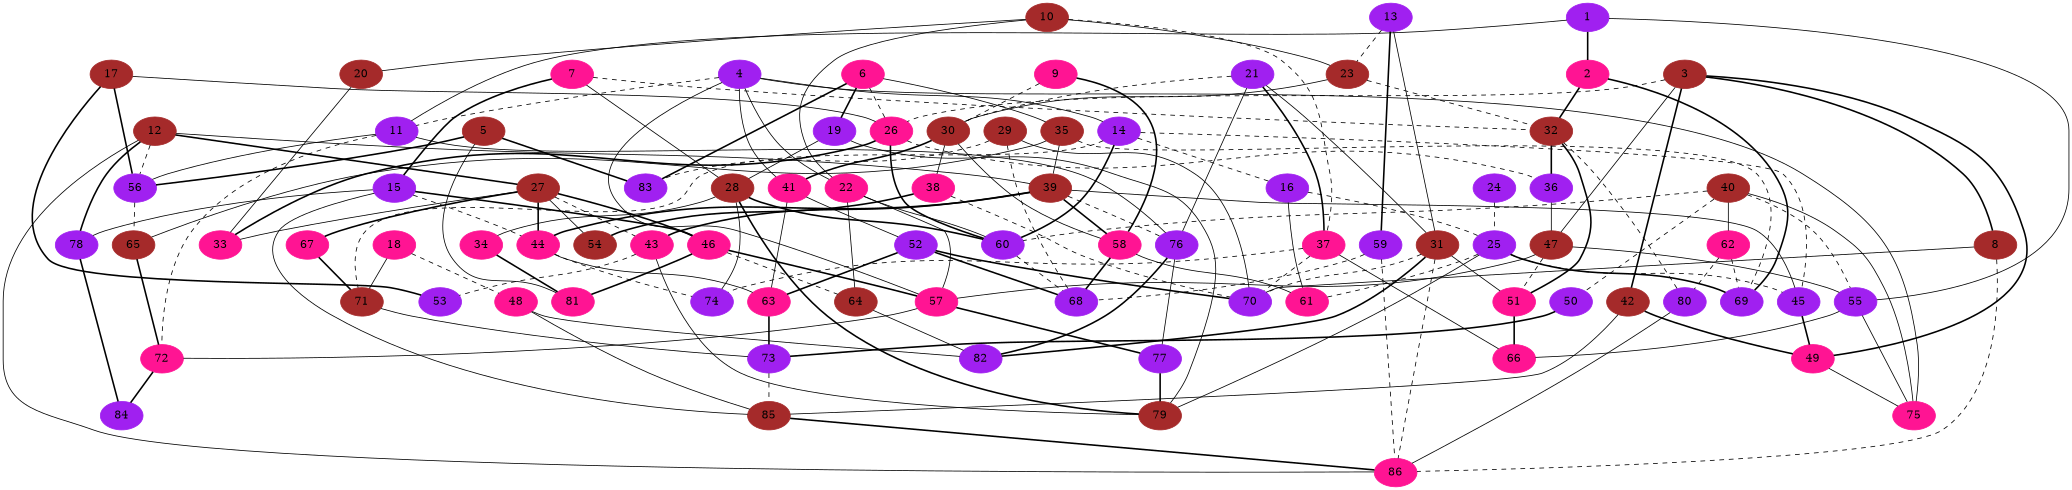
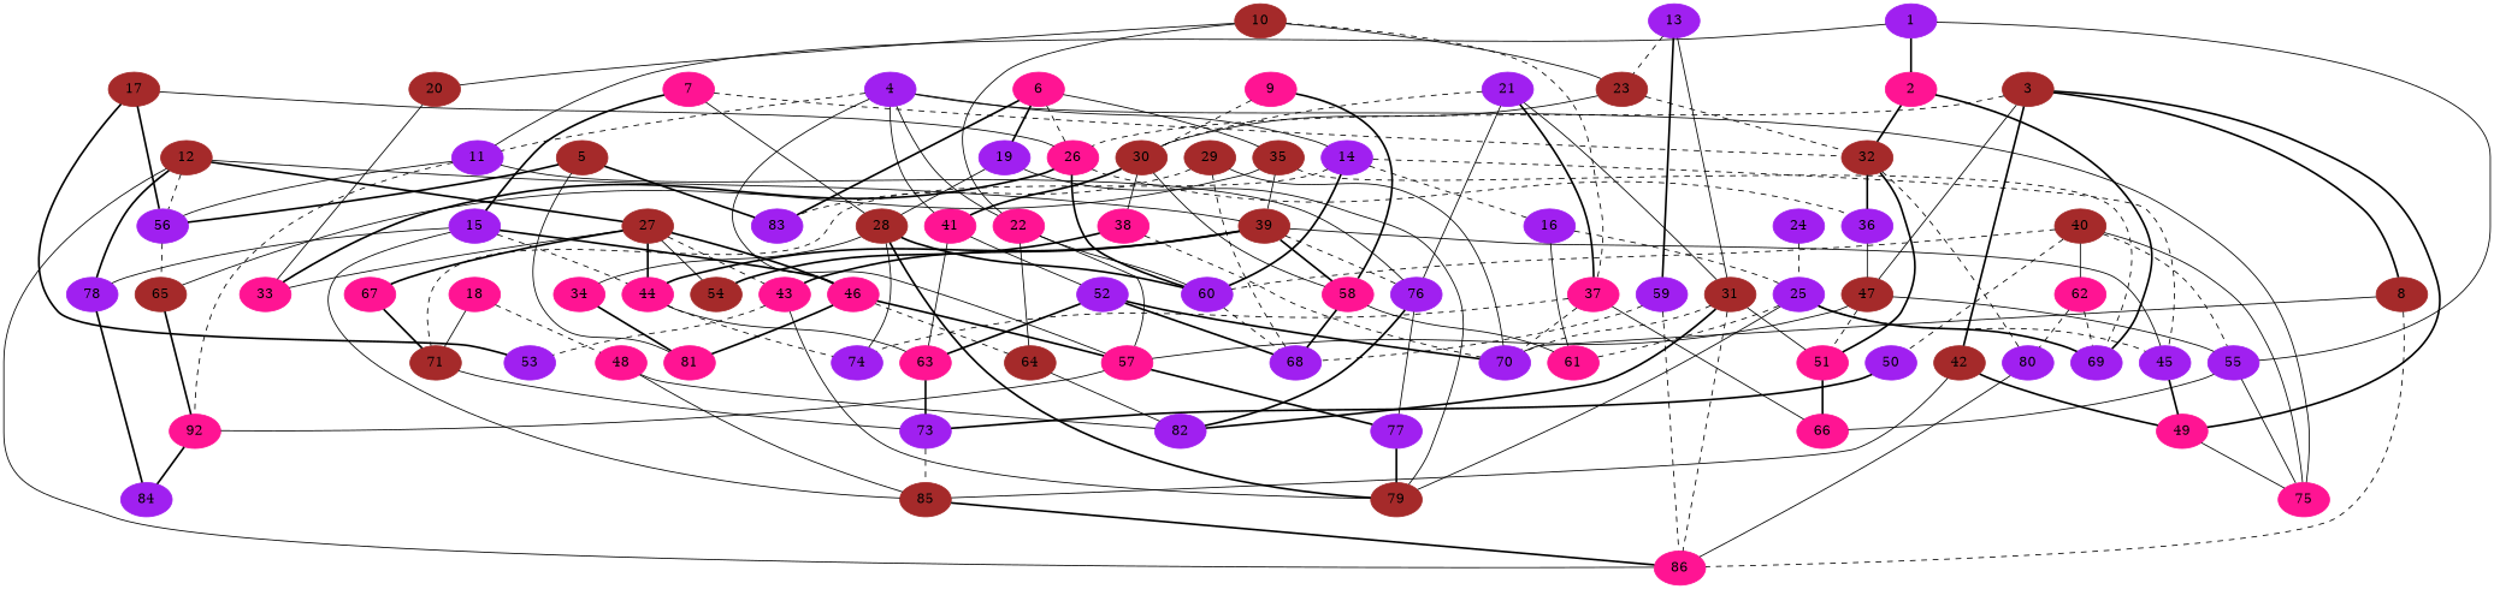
  graph {
    node [color=purple style=filled]
    edge [style=solid]
    2 [color=deeppink]
    1
    11
    55
    32 [color=brown]
    69
    56
-   72 [color=deeppink]
+   72 [color=deeppink label=92]
    76
    75 [color=deeppink]
    66 [color=deeppink]
    36
    51 [color=deeppink]
    80
    3 [color=brown]
    8 [color=brown]
    26 [color=deeppink]
    42 [color=brown]
    47 [color=brown]
    49 [color=deeppink]
    70
    86 [color=deeppink]
    60
    33 [color=deeppink]
    85 [color=brown]
    57 [color=deeppink]
    4
    14
    22 [color=deeppink]
    41 [color=deeppink]
    16
    45
    71 [color=brown]
    64 [color=brown]
    52
    63 [color=deeppink]
    77
    5 [color=brown]
    81 [color=deeppink]
    83
    65 [color=brown]
    6 [color=deeppink]
    19
    35 [color=brown]
    28 [color=brown]
    79 [color=brown]
    39 [color=brown]
    7 [color=deeppink]
    15
    78
    44 [color=deeppink]
    46 [color=deeppink]
    34 [color=deeppink]
    74
    9 [color=deeppink]
    30 [color=brown]
    58 [color=deeppink]
    38 [color=deeppink]
    61 [color=deeppink]
    68
    10 [color=brown]
    20 [color=brown]
    23 [color=brown]
    37 [color=deeppink]
    84
    82
    12 [color=brown]
    27 [color=brown]
    43 [color=deeppink]
    54 [color=brown]
    67 [color=deeppink]
    13
    31 [color=brown]
    59
    25
    73
    17 [color=brown]
    53
    18 [color=deeppink]
    48 [color=deeppink]
    24
    21
    29 [color=brown]
    40 [color=brown]
    50
    62 [color=deeppink]
    2 -- 32 [style=bold]
    2 -- 69 [style=bold]
    1 -- 2 [style=bold]
    1 -- 11
    1 -- 55
    11 -- 56
    11 -- 72 [style=dashed]
    11 -- 76
    55 -- 75
    55 -- 66
    32 -- 36 [style=bold]
    32 -- 51 [style=bold]
    32 -- 80 [style=dashed]
    56 -- 65 [style=dashed]
    72 -- 84 [style=bold]
    76 -- 77
    76 -- 82 [style=bold]
    36 -- 47
    51 -- 66 [style=bold]
    80 -- 86
    3 -- 8 [style=bold]
    3 -- 26 [style=dashed]
    3 -- 42 [style=bold]
    3 -- 47
    3 -- 49 [style=bold]
    8 -- 70
    8 -- 86 [style=dashed]
    26 -- 36 [style=dashed]
    26 -- 60 [style=bold]
    26 -- 33 [style=bold]
    42 -- 49 [style=bold]
    42 -- 85
    47 -- 55
    47 -- 51 [style=dashed]
    47 -- 57
    49 -- 75
    60 -- 68 [style=dashed]
    85 -- 86 [style=bold]
    57 -- 72
    57 -- 77 [style=bold]
    4 -- 11 [style=dashed]
    4 -- 75
    4 -- 57
    4 -- 14
    4 -- 22
    4 -- 41
    14 -- 60 [style=bold]
    14 -- 16 [style=dashed]
    14 -- 45 [style=dashed]
    14 -- 71 [style=dashed]
    22 -- 60
    22 -- 57
    22 -- 64
    41 -- 52
    41 -- 63
    16 -- 61
    16 -- 25 [style=dashed]
    45 -- 49 [style=bold]
    71 -- 73
    64 -- 82
    52 -- 70 [style=bold]
    52 -- 63 [style=bold]
    52 -- 68 [style=bold]
    63 -- 73 [style=bold]
    77 -- 79 [style=bold]
    5 -- 56 [style=bold]
    5 -- 81
    5 -- 83 [style=bold]
    65 -- 72 [style=bold]
    6 -- 26 [style=dashed]
    6 -- 83 [style=bold]
    6 -- 19 [style=bold]
    6 -- 35
    19 -- 28
    19 -- 79
    35 -- 69 [style=dashed]
    35 -- 65
    35 -- 39
    28 -- 60 [style=bold]
    28 -- 79 [style=bold]
    28 -- 34
    28 -- 74
    39 -- 76 [style=dashed]
    39 -- 45
    39 -- 44 [style=bold]
    39 -- 58 [style=bold]
    39 -- 43 [style=bold]
    7 -- 32 [style=dashed]
    7 -- 28
    7 -- 15 [style=bold]
    15 -- 85
    15 -- 78
    15 -- 44 [style=dashed]
    15 -- 46 [style=bold]
    78 -- 84 [style=bold]
    44 -- 63
    44 -- 74 [style=dashed]
    46 -- 57 [style=bold]
    46 -- 64 [style=dashed]
    46 -- 81 [style=bold]
    34 -- 81 [style=bold]
    9 -- 30 [style=dashed]
    9 -- 58 [style=bold]
    30 -- 41 [style=bold]
    30 -- 58
    30 -- 38
    58 -- 61
    58 -- 68 [style=bold]
    38 -- 70 [style=dashed]
    38 -- 54 [style=bold]
    10 -- 22
    10 -- 20
    10 -- 23
    10 -- 37 [style=dashed]
    20 -- 33
    23 -- 32 [style=dashed]
    23 -- 30
    37 -- 66
    37 -- 70 [style=dashed]
    37 -- 74 [style=dashed]
    12 -- 56 [style=dashed]
    12 -- 86
    12 -- 39
    12 -- 78 [style=bold]
    12 -- 27 [style=bold]
    27 -- 33
    27 -- 44 [style=bold]
    27 -- 46 [style=bold]
    27 -- 43 [style=dashed]
    27 -- 54
    27 -- 67 [style=bold]
    43 -- 79
    43 -- 53 [style=dashed]
    67 -- 71 [style=bold]
    13 -- 23 [style=dashed]
    13 -- 31
    13 -- 59 [style=bold]
    31 -- 51
    31 -- 70 [style=dashed]
    31 -- 86 [style=dashed]
    31 -- 82 [style=bold]
    59 -- 86 [style=dashed]
    59 -- 68 [style=dashed]
    25 -- 69 [style=bold]
    25 -- 45 [style=dashed]
    25 -- 79
    25 -- 61 [style=dashed]
    73 -- 85 [style=dashed]
    17 -- 56 [style=bold]
    17 -- 26
    17 -- 53 [style=bold]
    18 -- 71
    18 -- 48 [style=dashed]
    48 -- 85
    48 -- 82
    24 -- 25 [style=dashed]
    21 -- 76
    21 -- 30 [style=dashed]
    21 -- 37 [style=bold]
    21 -- 31
    29 -- 70
    29 -- 83 [style=dashed]
    29 -- 68 [style=dashed]
    40 -- 55 [style=dashed]
    40 -- 75
    40 -- 60 [style=dashed]
    40 -- 50 [style=dashed]
    40 -- 62
    50 -- 73 [style=bold]
    62 -- 69 [style=dashed]
    62 -- 80 [style=dashed]
  }
